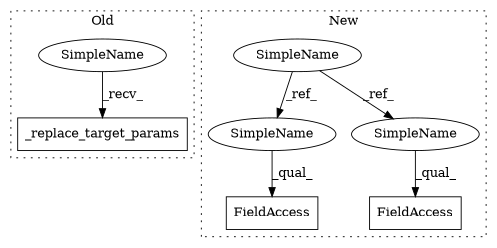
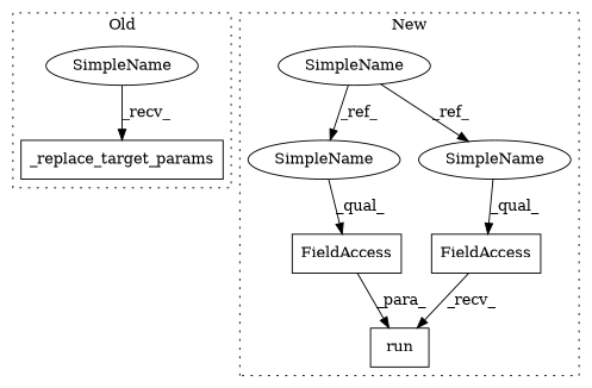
  digraph {
    node [a=42 l=4 s=9468 shape=box]
    n1 [a=32 l=24 label=_replace_target_params s=9529]
    n2 [label=SimpleName s=9524 shape=ellipse]
+   n3 [a=32 l="4,1" label=run s="9478,9504"]
    n4 [a=22 l=9 label=FieldAccess]
    n5 [label=SimpleName s=9150 shape=ellipse]
    n6 [a=22 l=22 label=FieldAccess s=9482]
    n7 [label=SimpleName s=9482 shape=ellipse]
    n8 [label=SimpleName shape=ellipse]
    subgraph cluster_1 {
      label=Old
      style=dotted
      n1
      n2
    }
    subgraph cluster_2 {
      label=New
      style=dotted
+     n3
      n4
      n5
      n6
      n7
      n8
    }
    n2 -> n1 [label=_recv_]
+   n4 -> n3 [label=_recv_]
    n5 -> n7 [label=_ref_]
    n5 -> n8 [label=_ref_]
+   n6 -> n3 [label=_para_]
    n7 -> n6 [label=_qual_]
    n8 -> n4 [label=_qual_]
  }
